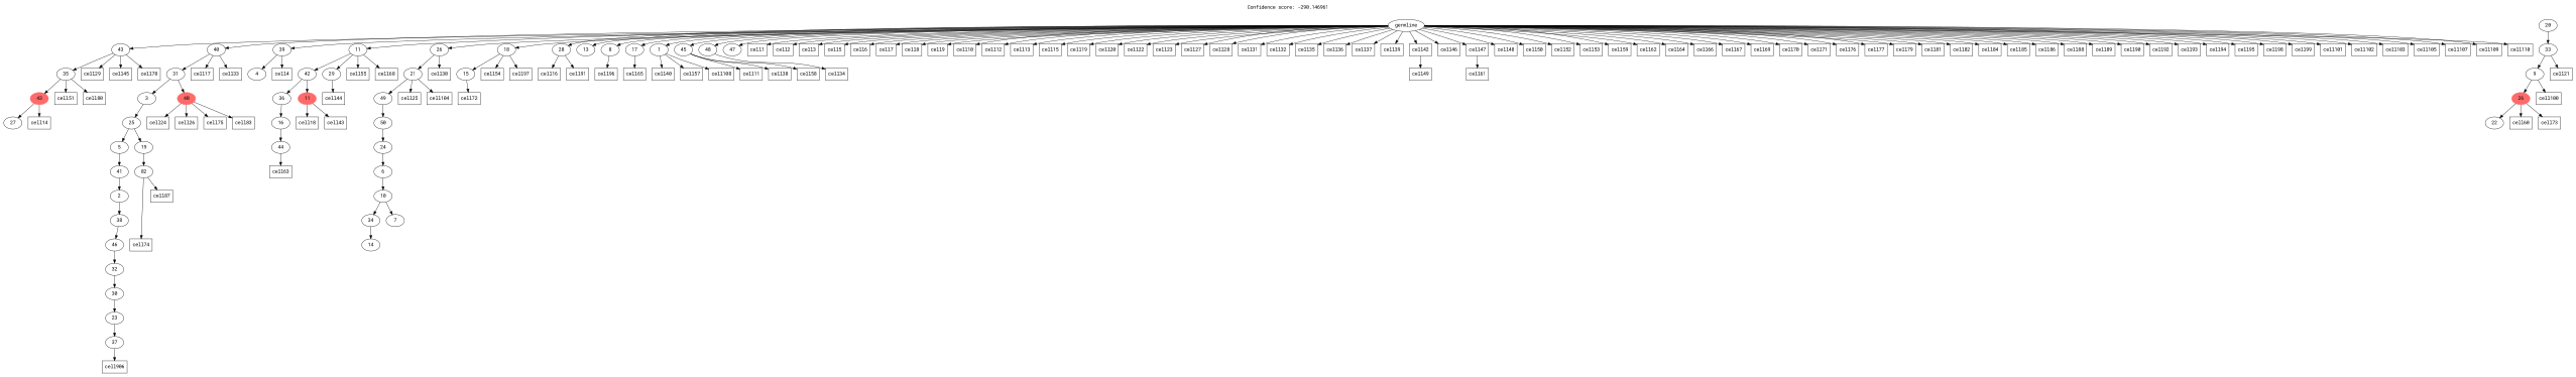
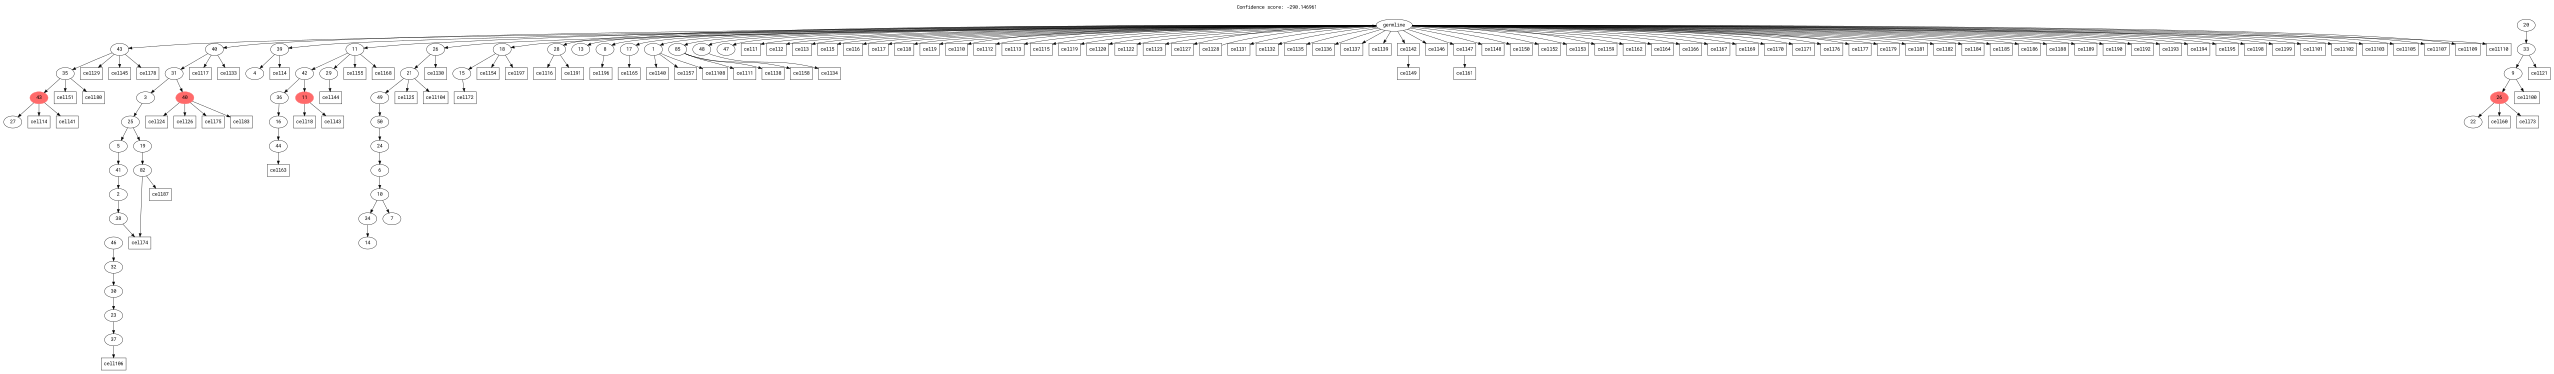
  digraph {
    fontname="Roboto Mono"
    label="Confidence score: -290.146961"
    labelloc=t
    node [fontname="Roboto Mono" shape=box]
    edge [fontname="Roboto Mono"]
    n1 [color=indianred1 label=43 style=filled shape=""]
    n2 [label=27 shape=""]
    cell14
+   cell41
    n5 [label=35 shape=""]
    cell51
    cell80
    n8 [label=43 shape=""]
    cell29
    cell45
    cell78
    n12 [label=23 shape=""]
    n13 [label=37 shape=""]
-   cell106 [label=cell906]
+   cell106
    n15 [label=30 shape=""]
    n16 [label=32 shape=""]
    n17 [label=46 shape=""]
    n18 [label=38 shape=""]
    n19 [label=2 shape=""]
    n20 [label=41 shape=""]
    n21 [label=5 shape=""]
    n22 [label=19 shape=""]
    n23 [label=82 shape=""]
    cell74
    cell87
    n26 [label=25 shape=""]
    n27 [label=3 shape=""]
    n28 [label=31 shape=""]
    n29 [color=indianred1 label=40 style=filled shape=""]
    cell24
    cell26
    cell75
    cell83
    n34 [label=40 shape=""]
    cell17
    cell33
    n37 [label=39 shape=""]
    n38 [label=4 shape=""]
    cell4
    n40 [label=16 shape=""]
    n41 [label=44 shape=""]
    cell63
    n43 [label=36 shape=""]
    n44 [label=42 shape=""]
    n45 [color=indianred1 label=11 style=filled shape=""]
    cell18
    cell43
    n48 [label=11 shape=""]
    n49 [label=29 shape=""]
    cell55
    cell68
    cell44
    n53 [color=indianred1 label=26 style=filled shape=""]
    n54 [label=22 shape=""]
    cell60
    cell73
    n57 [label=9 shape=""]
    cell100
    n59 [label=33 shape=""]
    cell21
    n61 [label=20 shape=""]
    n62 [label=14 shape=""]
    n63 [label=34 shape=""]
    n64 [label=10 shape=""]
    n65 [label=7 shape=""]
    n66 [label=6 shape=""]
    n67 [label=24 shape=""]
    n68 [label=50 shape=""]
    n69 [label=49 shape=""]
    n70 [label=21 shape=""]
    cell25
    cell104
    n73 [label=26 shape=""]
    cell30
    n75 [label=18 shape=""]
    n76 [label=15 shape=""]
    cell54
    cell97
    cell72
    n80 [label=germline shape=""]
    n81 [label=28 shape=""]
    n82 [label=13 shape=""]
    n83 [label=8 shape=""]
    n84 [label=17 shape=""]
    n85 [label=1 shape=""]
-   n86 [label=45 shape=""]
+   n86 [label=85 shape=""]
    n87 [label=48 shape=""]
    n88 [label=47 shape=""]
    cell1
    cell2
    cell3
    cell5
    cell6
    cell7
    cell8
    cell9
    cell10
    cell12
    cell13
    cell15
    cell19
    cell20
    cell22
    cell23
    cell27
    cell28
    cell31
    cell32
    cell35
    cell36
    cell37
    cell39
    cell42
    cell46
    cell47
    cell48
    cell50
    cell52
    cell53
    cell59
    cell62
    cell64
    cell66
    cell67
    cell69
    cell70
    cell71
    cell76
    cell77
    cell79
    cell81
    cell82
    cell84
    cell85
    cell86
    cell88
    cell89
    cell90
    cell92
    cell93
    cell94
    cell95
    cell98
    cell99
    cell101
    cell102
    cell103
    cell105
    cell107
    cell109
    cell110
    cell16
    cell91
    cell96
    cell65
    cell40
    cell57
    cell108
    cell11
    cell38
    cell58
    cell34
    cell49
    cell61
    n1 -> n2
    n1 -> cell14
+   n1 -> cell41
    n5 -> n1
    n5 -> cell51
    n5 -> cell80
    n8 -> n5
    n8 -> cell29
    n8 -> cell45
    n8 -> cell78
    n12 -> n13
    n13 -> cell106
    n15 -> n12
    n16 -> n15
    n17 -> n16
-   n18 -> n17
+   n18 -> cell74
    n19 -> n18
    n20 -> n19
    n21 -> n20
    n22 -> n23
    n23 -> cell74
    n23 -> cell87
    n26 -> n21
    n26 -> n22
    n27 -> n26
    n28 -> n27
    n28 -> n29
    n29 -> cell24
    n29 -> cell26
    n29 -> cell75
    n29 -> cell83
    n34 -> n28
    n34 -> cell17
    n34 -> cell33
    n37 -> n38
    n37 -> cell4
    n40 -> n41
    n41 -> cell63
    n43 -> n40
    n44 -> n43
    n44 -> n45
    n45 -> cell18
    n45 -> cell43
    n48 -> n44
    n48 -> n49
    n48 -> cell55
    n48 -> cell68
    n49 -> cell44
    n53 -> n54
    n53 -> cell60
    n53 -> cell73
    n57 -> n53
    n57 -> cell100
    n59 -> n57
    n59 -> cell21
    n61 -> n59
    n63 -> n62
    n64 -> n63
    n64 -> n65
    n66 -> n64
    n67 -> n66
    n68 -> n67
    n69 -> n68
    n70 -> n69
    n70 -> cell25
    n70 -> cell104
    n73 -> n70
    n73 -> cell30
    n75 -> n76
    n75 -> cell54
    n75 -> cell97
    n76 -> cell72
    n80 -> n8
    n80 -> n34
    n80 -> n37
    n80 -> n48
    n80 -> n73
    n80 -> n75
    n80 -> n81
    n80 -> n82
    n80 -> n83
    n80 -> n84
    n80 -> n85
    n80 -> n86
    n80 -> n87
    n80 -> n88
    n80 -> cell1
    n80 -> cell2
    n80 -> cell3
    n80 -> cell5
    n80 -> cell6
    n80 -> cell7
    n80 -> cell8
    n80 -> cell9
    n80 -> cell10
    n80 -> cell12
    n80 -> cell13
    n80 -> cell15
    n80 -> cell19
    n80 -> cell20
    n80 -> cell22
    n80 -> cell23
    n80 -> cell27
-   n80 -> cell28
+   cell28 -> n80
    n80 -> cell31
    n80 -> cell32
    n80 -> cell35
    n80 -> cell36
    n80 -> cell37
    n80 -> cell39
    n80 -> cell42
    n80 -> cell46
    n80 -> cell47
    n80 -> cell48
    n80 -> cell50
    n80 -> cell52
    n80 -> cell53
    n80 -> cell59
    n80 -> cell62
    n80 -> cell64
    n80 -> cell66
    n80 -> cell67
    n80 -> cell69
    n80 -> cell70
    n80 -> cell71
    n80 -> cell76
    n80 -> cell77
    n80 -> cell79
    n80 -> cell81
    n80 -> cell82
    n80 -> cell84
    n80 -> cell85
    n80 -> cell86
    n80 -> cell88
    n80 -> cell89
    n80 -> cell90
    n80 -> cell92
    n80 -> cell93
    n80 -> cell94
    n80 -> cell95
    n80 -> cell98
    n80 -> cell99
    n80 -> cell101
    n80 -> cell102
    n80 -> cell103
    n80 -> cell105
    n80 -> cell107
    n80 -> cell109
    n80 -> cell110
    n81 -> cell16
    n81 -> cell91
    n83 -> cell96
    n84 -> cell65
    n85 -> cell40
    n85 -> cell57
    n85 -> cell108
    n86 -> cell11
    n86 -> cell38
    n86 -> cell58
    n87 -> cell34
    cell42 -> cell49
    cell47 -> cell61
  }
